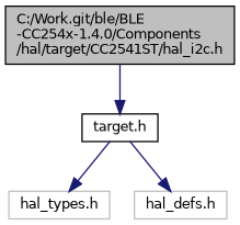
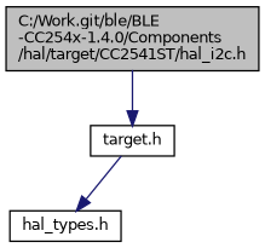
  digraph {
    node [color=black fillcolor=white fontname=Helvetica fontsize=10 shape=record style=filled]
    edge [color=midnightblue fontname=Helvetica fontsize=10 labelfontname=Helvetica labelfontsize=10 style=solid]
    n1 [fillcolor=grey75 fontcolor=black height=0.2 label="C:/Work.git/ble/BLE\l-CC254x-1.4.0/Components\l/hal/target/CC2541ST/hal_i2c.h" width=0.4]
    n2 [height=0.2 label="target.h" width=0.4]
-   n3 [color=grey75 height=0.2 label="hal_types.h" width=0.4]
-   n4 [color=grey75 height=0.2 label="hal_defs.h" width=0.4]
+   n3 [height=0.2 label="hal_types.h" width=0.4]
    n1 -> n2
    n2 -> n3
-   n2 -> n4
  }
